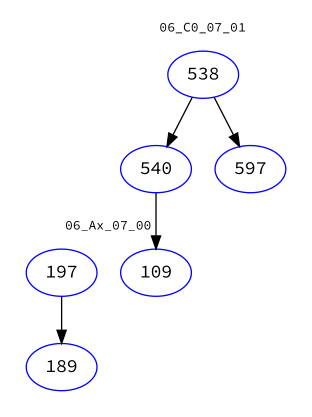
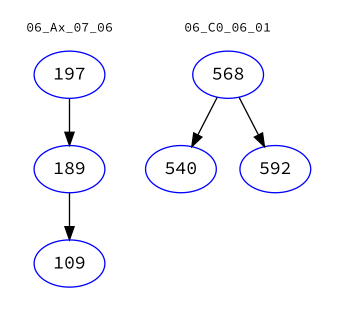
  digraph {
    fontname="Source Code Pro"
    node [color=blue fontname="Source Code Pro"]
    edge [color=black fontname="Source Code Pro"]
    n1 [label=189]
    n2 [label=109]
    n3 [label=197]
-   n4 [label=538]
+   n4 [label=568]
    n5 [label=540]
-   n6 [label=597]
+   n6 [label=592]
    subgraph cluster_1 {
      color=white
      fontsize=10
-     label="06_Ax_07_00"
+     label="06_Ax_07_06"
      n1
      n2
      n3
    }
    subgraph cluster_2 {
      color=white
      fontsize=10
-     label="06_C0_07_01"
+     label="06_C0_06_01"
      n4
      n5
      n6
    }
-   n5 -> n2
+   n1 -> n2
    n3 -> n1
    n4 -> n5
    n4 -> n6
  }
